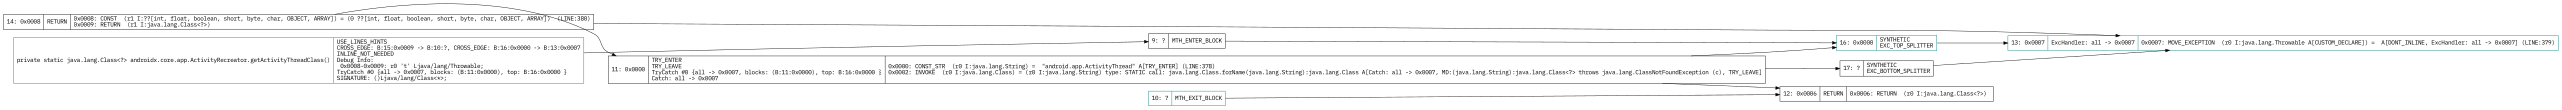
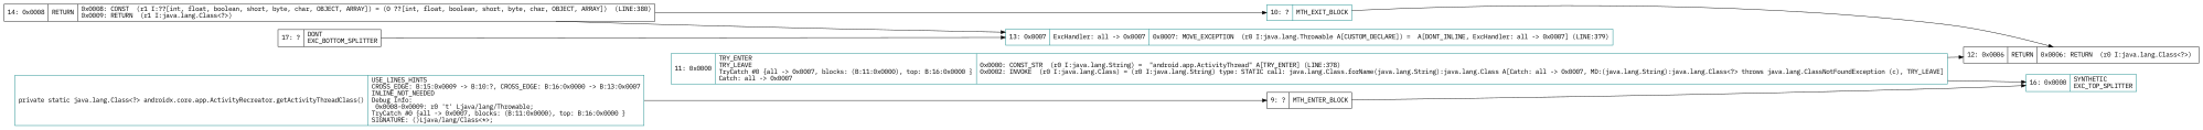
  digraph {
    fontname="IBM Plex Mono"
    rankdir=LR
    node [color=teal fontname="IBM Plex Mono" shape=record]
    edge [fontname="IBM Plex Mono"]
    n1 [color=black label="{9\:\ ?|MTH_ENTER_BLOCK\l}"]
    n2 [label="{16\:\ 0x0000|SYNTHETIC\lEXC_TOP_SPLITTER\l}"]
    n3 [label="{13\:\ 0x0007|ExcHandler: all \-\> 0x0007\l|0x0007: MOVE_EXCEPTION  (r0 I:java.lang.Throwable A[CUSTOM_DECLARE]) =  A[DONT_INLINE, ExcHandler: all \-\> 0x0007] (LINE:379)\l}"]
-   n4 [color=black label="{11\:\ 0x0000|TRY_ENTER\lTRY_LEAVE\lTryCatch #0 \{all \-\> 0x0007, blocks: (B:11:0x0000), top: B:16:0x0000 \}\lCatch: all \-\> 0x0007\l|0x0000: CONST_STR  (r0 I:java.lang.String) =  \"android.app.ActivityThread\" A[TRY_ENTER] (LINE:378)\l0x0002: INVOKE  (r0 I:java.lang.Class) = (r0 I:java.lang.String) type: STATIC call: java.lang.Class.forName(java.lang.String):java.lang.Class A[Catch: all \-\> 0x0007, MD:(java.lang.String):java.lang.Class\<?\> throws java.lang.ClassNotFoundException (c), TRY_LEAVE]\l}"]
+   n4 [label="{11\:\ 0x0000|TRY_ENTER\lTRY_LEAVE\lTryCatch #0 \{all \-\> 0x0007, blocks: (B:11:0x0000), top: B:16:0x0000 \}\lCatch: all \-\> 0x0007\l|0x0000: CONST_STR  (r0 I:java.lang.String) =  \"android.app.ActivityThread\" A[TRY_ENTER] (LINE:378)\l0x0002: INVOKE  (r0 I:java.lang.Class) = (r0 I:java.lang.String) type: STATIC call: java.lang.Class.forName(java.lang.String):java.lang.Class A[Catch: all \-\> 0x0007, MD:(java.lang.String):java.lang.Class\<?\> throws java.lang.ClassNotFoundException (c), TRY_LEAVE]\l}"]
    n5 [color=black label="{12\:\ 0x0006|RETURN\l|0x0006: RETURN  (r0 I:java.lang.Class\<?\>) \l}"]
-   n6 [color=black label="{17\:\ ?|SYNTHETIC\lEXC_BOTTOM_SPLITTER\l}"]
+   n6 [color=black label="{17\:\ ?|DONT\lEXC_BOTTOM_SPLITTER\l}"]
    n7 [label="{10\:\ ?|MTH_EXIT_BLOCK\l}"]
    n8 [color=black label="{14\:\ 0x0008|RETURN\l|0x0008: CONST  (r1 I:??[int, float, boolean, short, byte, char, OBJECT, ARRAY]) = (0 ??[int, float, boolean, short, byte, char, OBJECT, ARRAY])  (LINE:380)\l0x0009: RETURN  (r1 I:java.lang.Class\<?\>) \l}"]
    n9 [label="{private static java.lang.Class\<?\> androidx.core.app.ActivityRecreator.getActivityThreadClass()  | USE_LINES_HINTS\lCROSS_EDGE: B:15:0x0009 \-\> B:10:?, CROSS_EDGE: B:16:0x0000 \-\> B:13:0x0007\lINLINE_NOT_NEEDED\lDebug Info:\l  0x0008\-0x0009: r0 't' Ljava\/lang\/Throwable;\lTryCatch #0 \{all \-\> 0x0007, blocks: (B:11:0x0000), top: B:16:0x0000 \}\lSIGNATURE: ()Ljava\/lang\/Class\<*\>;\l}"]
    n1 -> n2
-   n2 -> n3
    n4 -> n2
    n4 -> n5
-   n4 -> n6
    n6 -> n3
    n7 -> n5
    n8 -> n3
-   n8 -> n4
+   n8 -> n7
    n9 -> n1
  }
